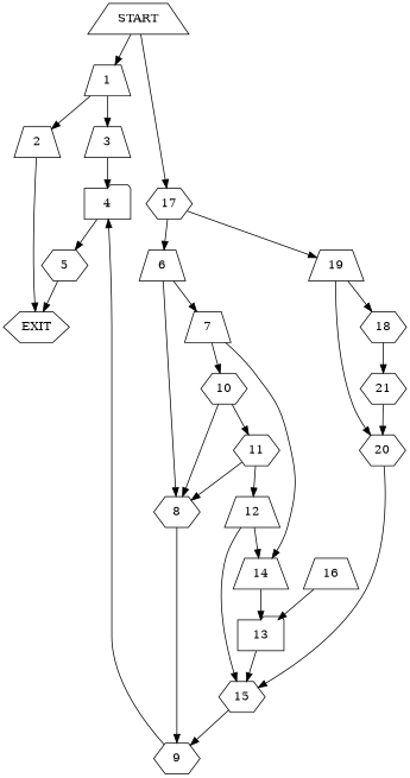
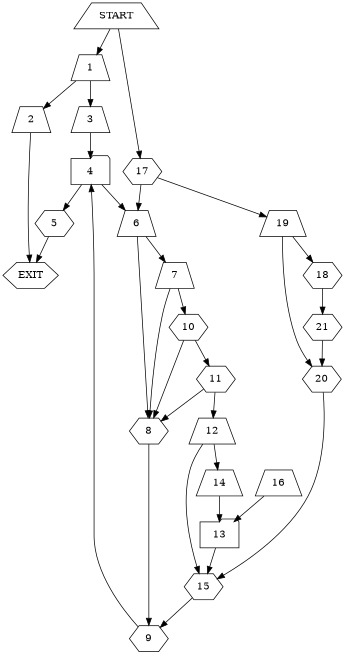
  digraph {
    node [shape=hexagon]
    n1 [label=START shape=trapezium]
    1 [shape=trapezium]
    17
    2 [shape=trapezium]
    3 [shape=trapezium]
    6 [shape=trapezium]
    19 [shape=trapezium]
    n8 [label=EXIT]
    4 [shape=folder]
    5
    7 [shape=trapezium]
    8
    10
    9
    11
    12 [shape=trapezium]
    14 [shape=trapezium]
    15
    13 [shape=folder]
    16 [shape=trapezium]
    18
    21
    20
    n1 -> 1
    n1 -> 17
    1 -> 2
    1 -> 3
    17 -> 6
    17 -> 19
    2 -> n8
    3 -> 4
    6 -> 7
    6 -> 8
    19 -> 18
    19 -> 20
+   4 -> 6
    4 -> 5
    5 -> n8
-   7 -> 14
+   7 -> 8
    7 -> 10
    8 -> 9
    10 -> 8
    10 -> 11
    9 -> 4
    11 -> 8
    11 -> 12
    12 -> 14
    12 -> 15
    14 -> 13
    15 -> 9
    13 -> 15
    16 -> 13
    18 -> 21
    21 -> 20
    20 -> 15
  }
